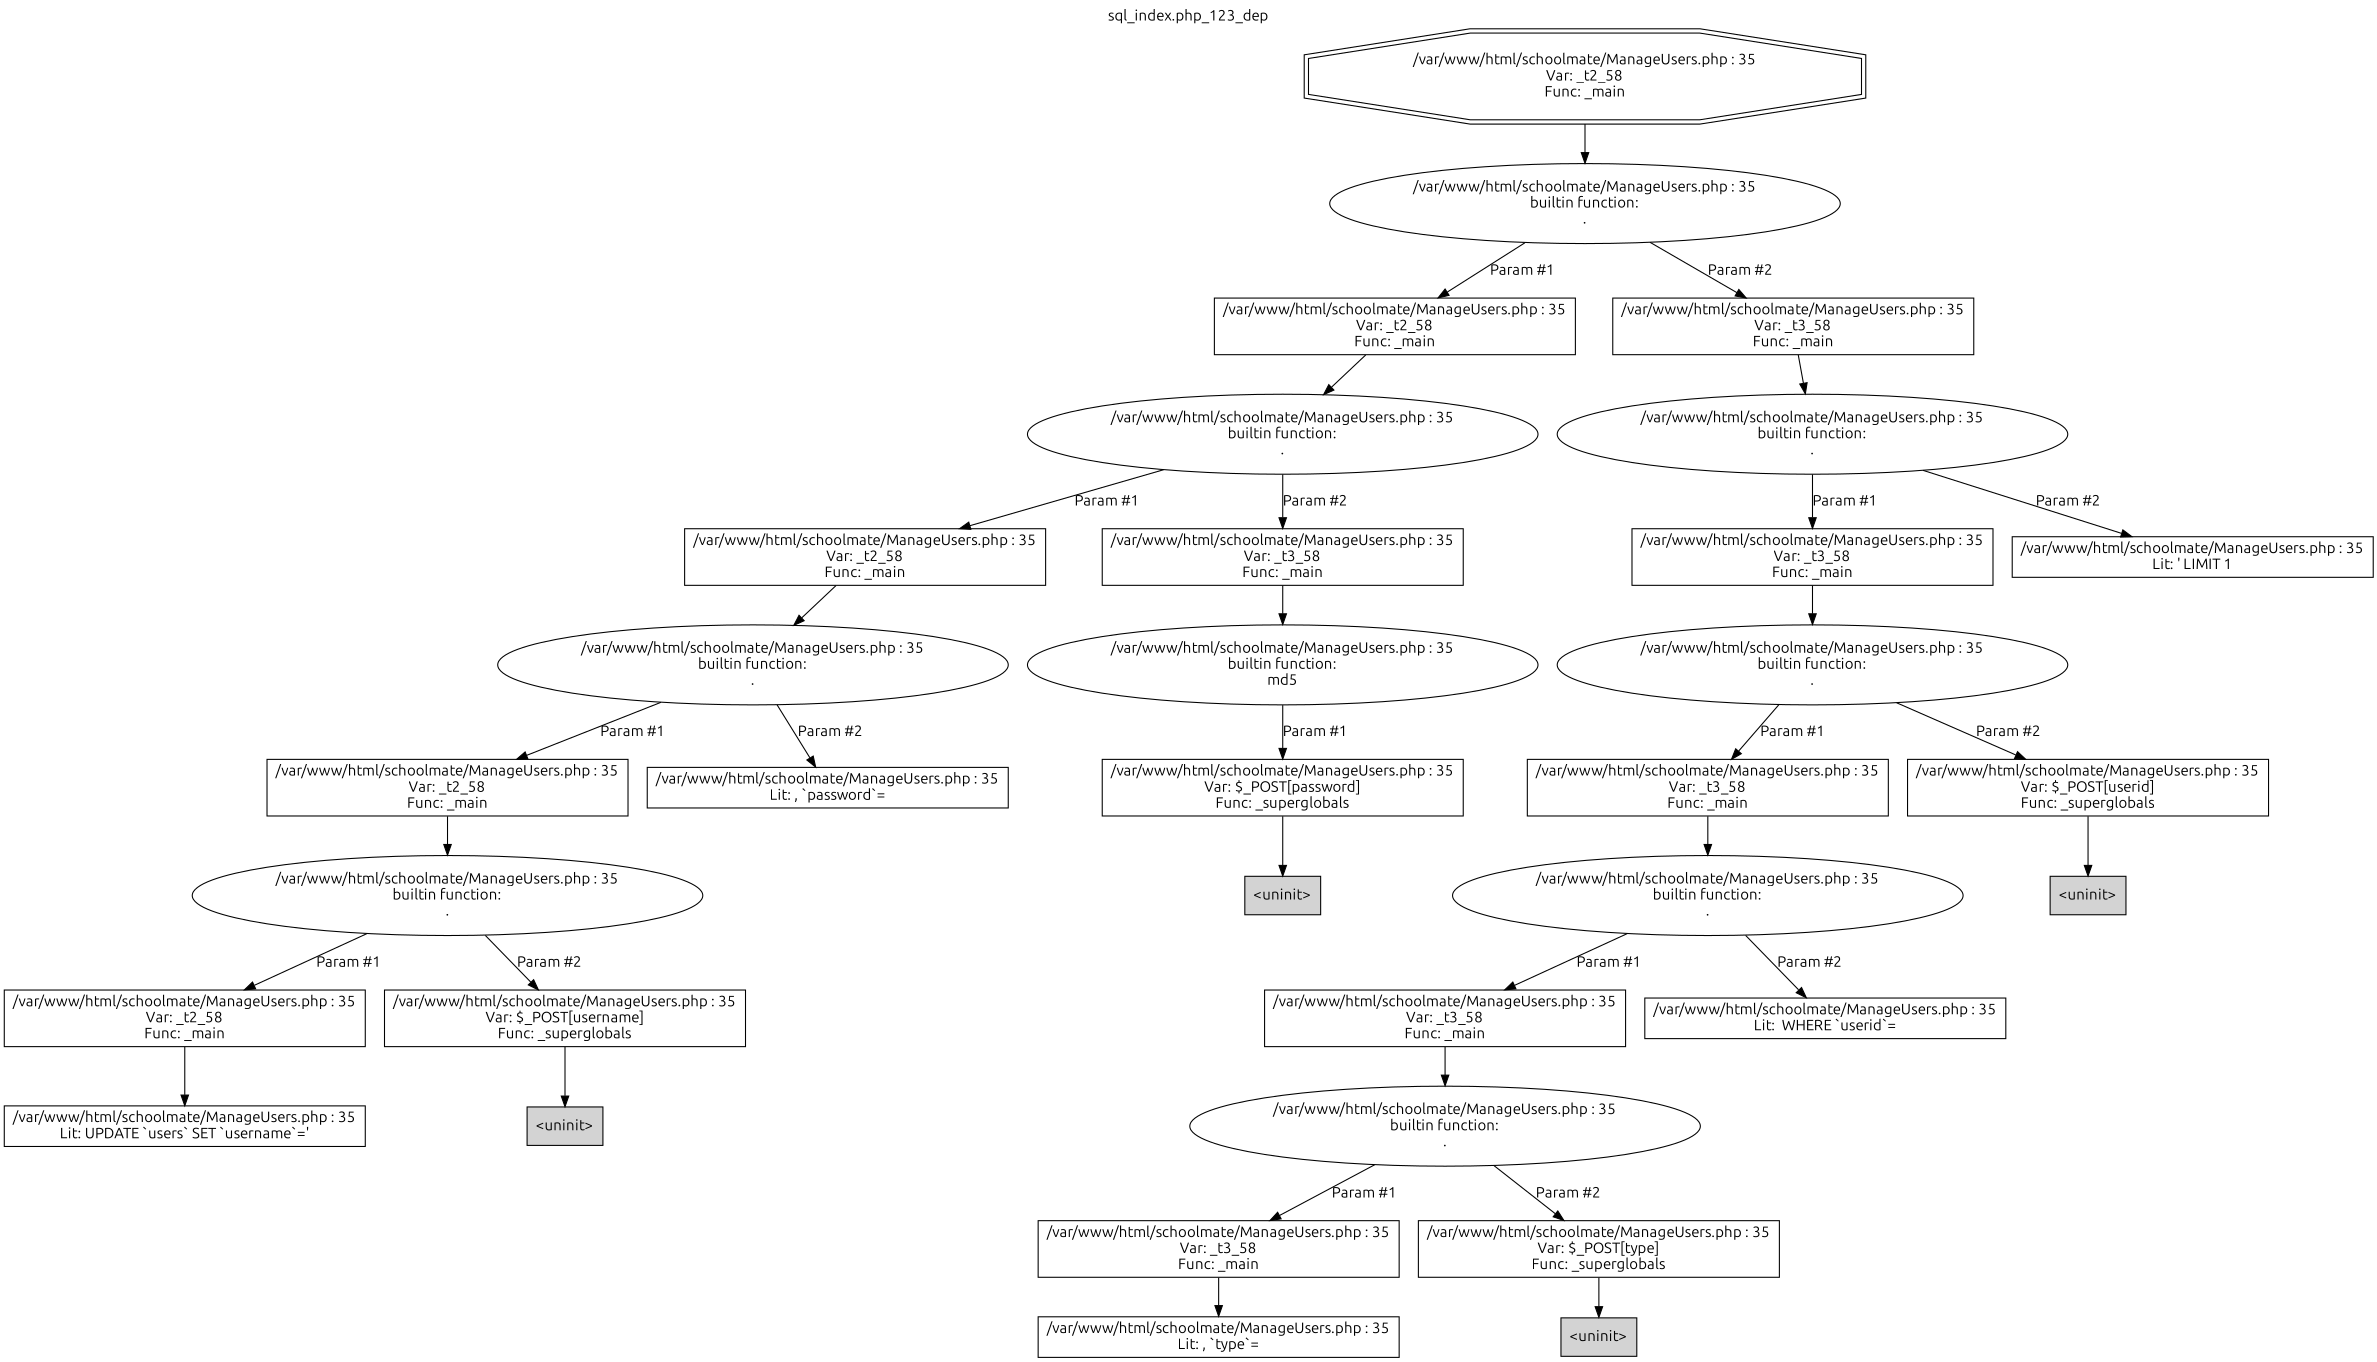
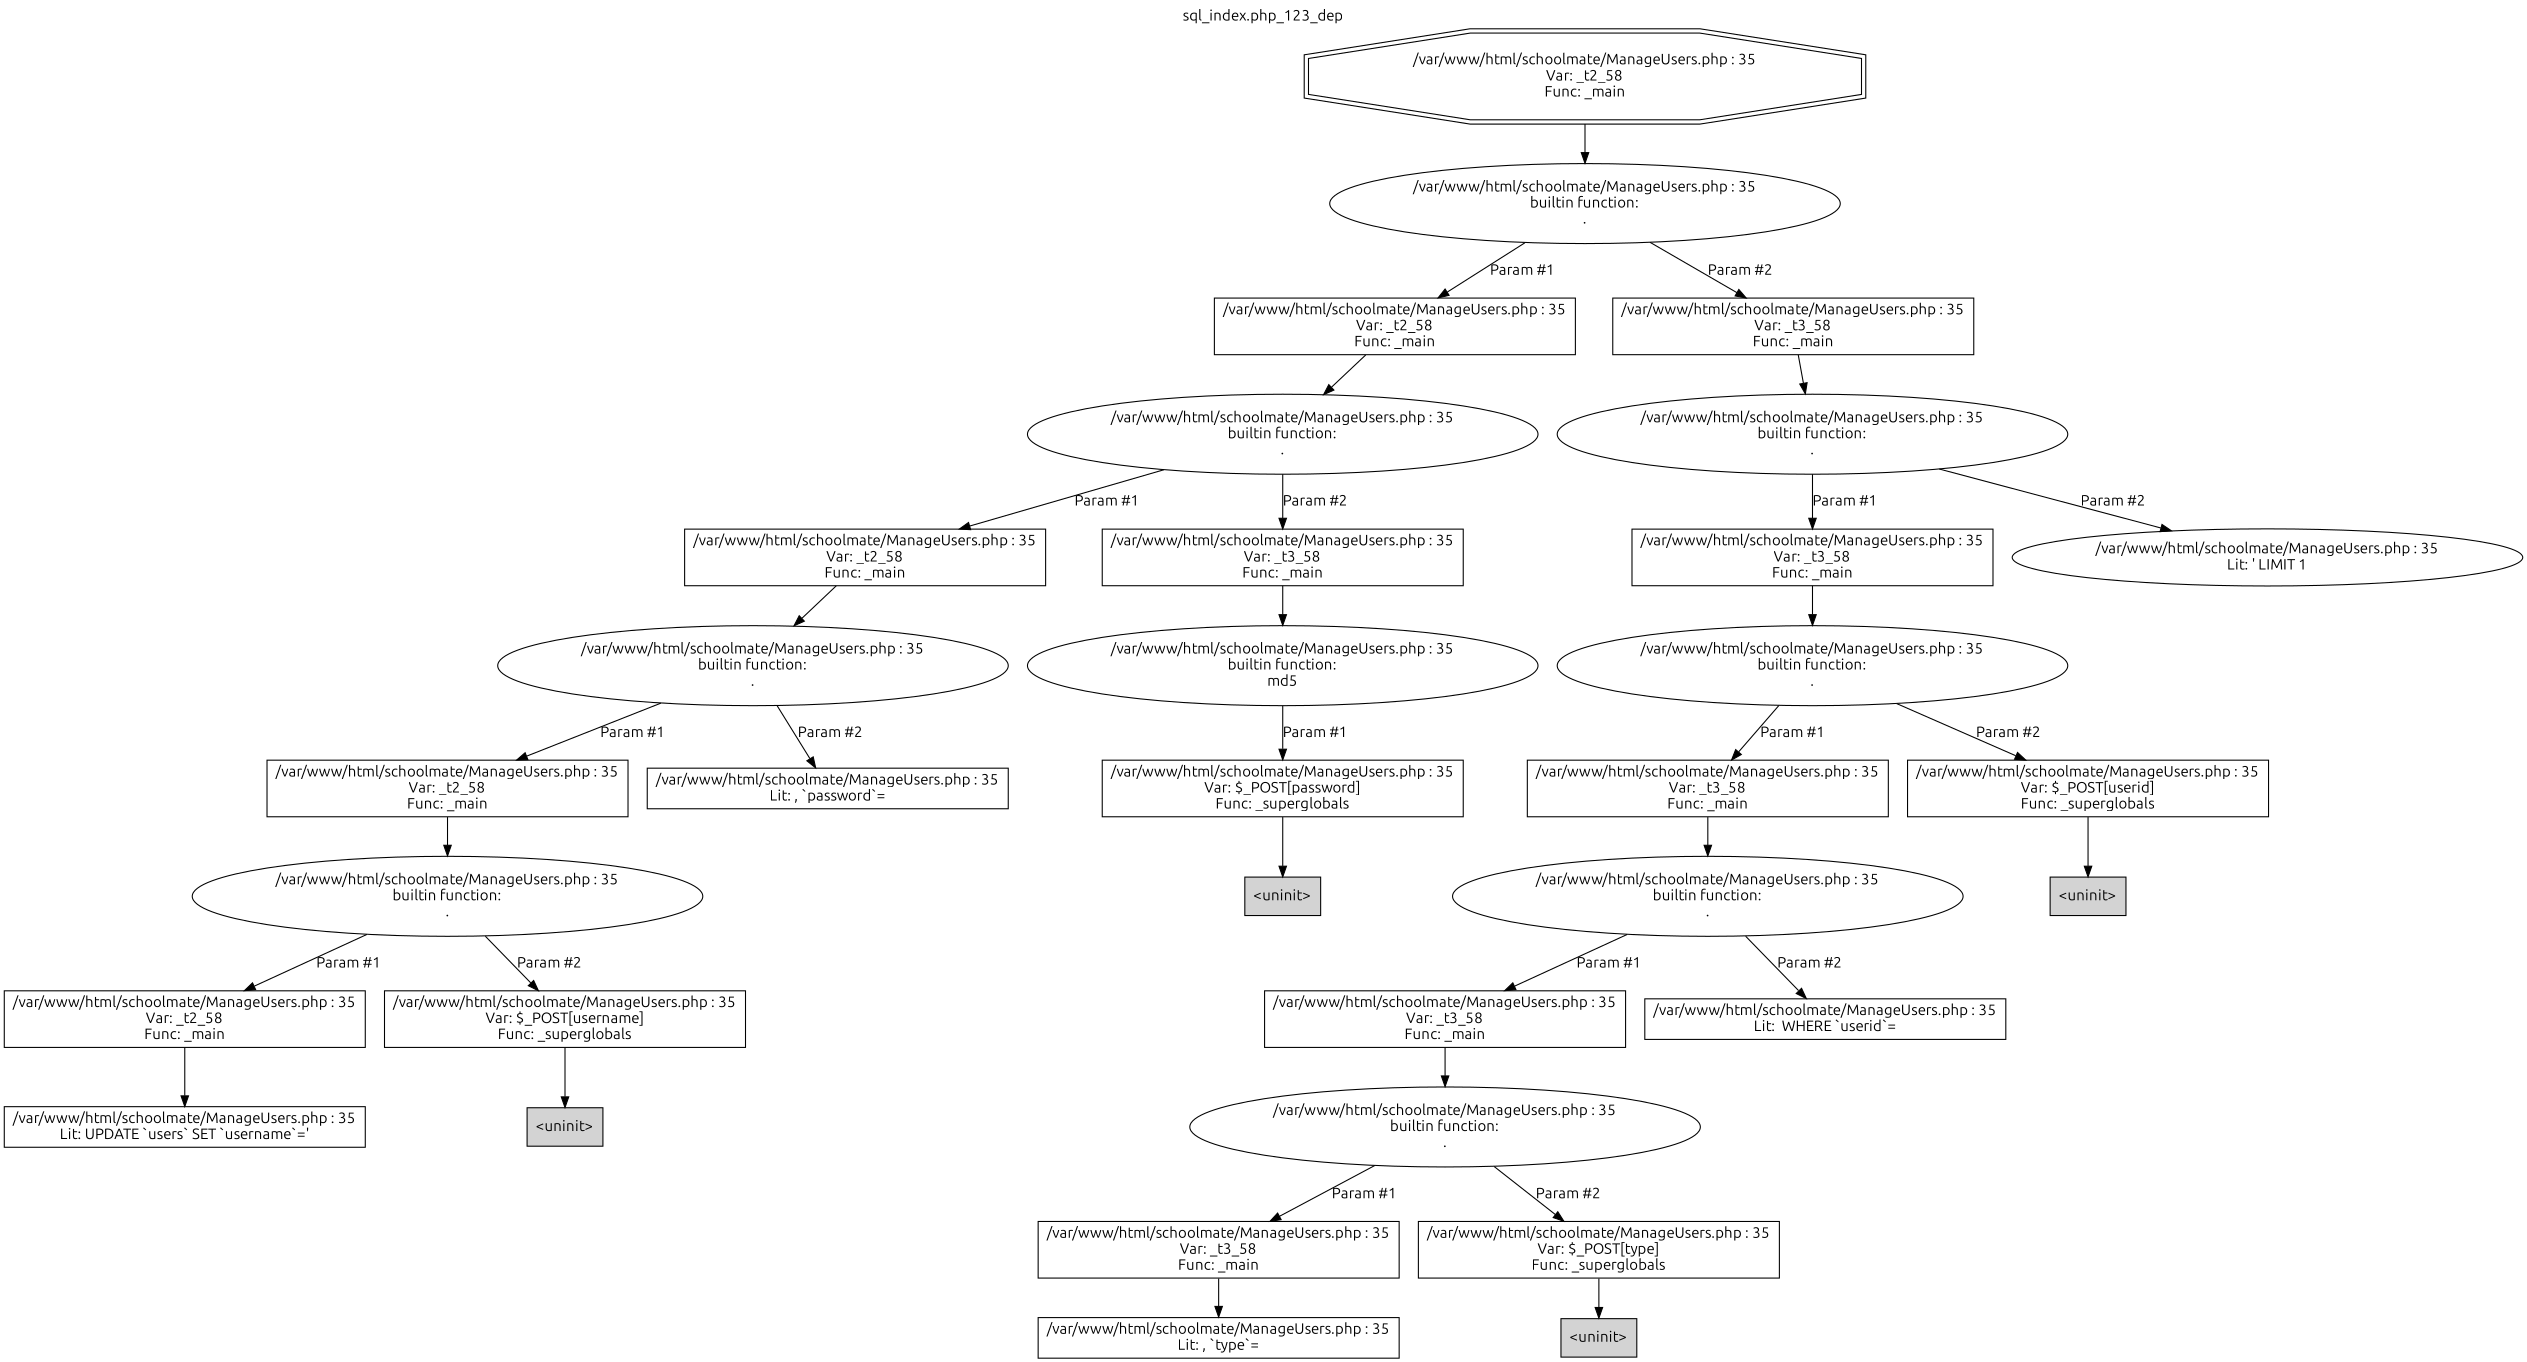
  digraph {
    label="sql_index.php_123_dep"
    labelloc=t
    fontname=Ubuntu
    node [shape=box fontname=Ubuntu]
    edge [fontname=Ubuntu]
    n1 [label="/var/www/html/schoolmate/ManageUsers.php : 35\nVar: _t2_58\nFunc: _main\n" shape=doubleoctagon]
    n2 [label="/var/www/html/schoolmate/ManageUsers.php : 35\nbuiltin function:\n.\n" shape=ellipse]
    n3 [label="/var/www/html/schoolmate/ManageUsers.php : 35\nVar: _t2_58\nFunc: _main\n"]
    n4 [label="/var/www/html/schoolmate/ManageUsers.php : 35\nVar: _t3_58\nFunc: _main\n"]
    n5 [label="/var/www/html/schoolmate/ManageUsers.php : 35\nbuiltin function:\n.\n" shape=ellipse]
    n6 [label="/var/www/html/schoolmate/ManageUsers.php : 35\nVar: _t2_58\nFunc: _main\n"]
    n7 [label="/var/www/html/schoolmate/ManageUsers.php : 35\nVar: _t3_58\nFunc: _main\n"]
    n8 [label="/var/www/html/schoolmate/ManageUsers.php : 35\nbuiltin function:\n.\n" shape=ellipse]
    n9 [label="/var/www/html/schoolmate/ManageUsers.php : 35\nVar: _t2_58\nFunc: _main\n"]
    n10 [label="/var/www/html/schoolmate/ManageUsers.php : 35\nLit: , `password`=\n"]
    n11 [label="/var/www/html/schoolmate/ManageUsers.php : 35\nbuiltin function:\n.\n" shape=ellipse]
    n12 [label="/var/www/html/schoolmate/ManageUsers.php : 35\nVar: _t2_58\nFunc: _main\n"]
    n13 [label="/var/www/html/schoolmate/ManageUsers.php : 35\nVar: $_POST[username]\nFunc: _superglobals\n"]
    n14 [label="/var/www/html/schoolmate/ManageUsers.php : 35\nLit: UPDATE `users` SET `username`='\n"]
    n15 [label="<uninit>" style=filled]
    n16 [label="/var/www/html/schoolmate/ManageUsers.php : 35\nbuiltin function:\nmd5\n" shape=ellipse]
    n17 [label="/var/www/html/schoolmate/ManageUsers.php : 35\nVar: $_POST[password]\nFunc: _superglobals\n"]
    n18 [label="<uninit>" style=filled]
    n19 [label="/var/www/html/schoolmate/ManageUsers.php : 35\nbuiltin function:\n.\n" shape=ellipse]
    n20 [label="/var/www/html/schoolmate/ManageUsers.php : 35\nVar: _t3_58\nFunc: _main\n"]
-   n21 [label="/var/www/html/schoolmate/ManageUsers.php : 35\nLit: ' LIMIT 1\n"]
+   n21 [label="/var/www/html/schoolmate/ManageUsers.php : 35\nLit: ' LIMIT 1\n" shape=ellipse]
    n22 [label="/var/www/html/schoolmate/ManageUsers.php : 35\nbuiltin function:\n.\n" shape=ellipse]
    n23 [label="/var/www/html/schoolmate/ManageUsers.php : 35\nVar: _t3_58\nFunc: _main\n"]
    n24 [label="/var/www/html/schoolmate/ManageUsers.php : 35\nVar: $_POST[userid]\nFunc: _superglobals\n"]
    n25 [label="/var/www/html/schoolmate/ManageUsers.php : 35\nbuiltin function:\n.\n" shape=ellipse]
    n26 [label="/var/www/html/schoolmate/ManageUsers.php : 35\nVar: _t3_58\nFunc: _main\n"]
    n27 [label="/var/www/html/schoolmate/ManageUsers.php : 35\nLit:  WHERE `userid`=\n"]
    n28 [label="/var/www/html/schoolmate/ManageUsers.php : 35\nbuiltin function:\n.\n" shape=ellipse]
    n29 [label="/var/www/html/schoolmate/ManageUsers.php : 35\nVar: _t3_58\nFunc: _main\n"]
    n30 [label="/var/www/html/schoolmate/ManageUsers.php : 35\nVar: $_POST[type]\nFunc: _superglobals\n"]
    n31 [label="/var/www/html/schoolmate/ManageUsers.php : 35\nLit: , `type`=\n"]
    n32 [label="<uninit>" style=filled]
    n33 [label="<uninit>" style=filled]
    n1 -> n2
    n2 -> n3 [label="Param #1"]
    n2 -> n4 [label="Param #2"]
    n3 -> n5
    n4 -> n19
    n5 -> n6 [label="Param #1"]
    n5 -> n7 [label="Param #2"]
    n6 -> n8
    n7 -> n16
    n8 -> n9 [label="Param #1"]
    n8 -> n10 [label="Param #2"]
    n9 -> n11
    n11 -> n12 [label="Param #1"]
    n11 -> n13 [label="Param #2"]
    n12 -> n14
    n13 -> n15
    n16 -> n17 [label="Param #1"]
    n17 -> n18
    n19 -> n20 [label="Param #1"]
    n19 -> n21 [label="Param #2"]
    n20 -> n22
    n22 -> n23 [label="Param #1"]
    n22 -> n24 [label="Param #2"]
    n23 -> n25
    n24 -> n33
    n25 -> n26 [label="Param #1"]
    n25 -> n27 [label="Param #2"]
    n26 -> n28
    n28 -> n29 [label="Param #1"]
    n28 -> n30 [label="Param #2"]
    n29 -> n31
    n30 -> n32
  }
